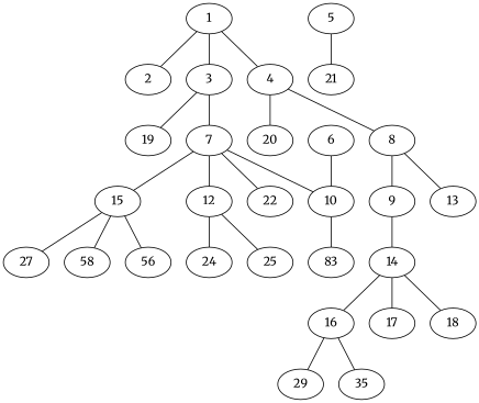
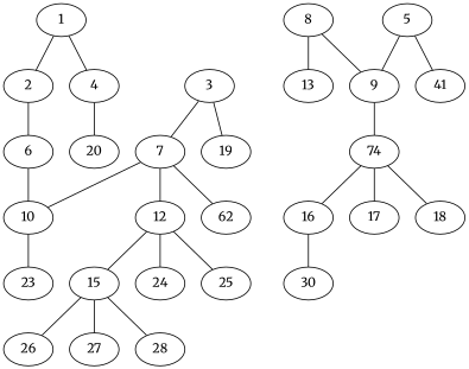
  graph {
    fontname=Merriweather
    node [chem=H fontname=Merriweather]
    edge [fontname=Merriweather valence=1]
    1 [chem=C]
    2 [chem=C]
    3 [chem=N]
    4 [chem=C]
    6 [chem=C]
    7 [chem=C]
    19
    8 [chem=C]
    20
    5 [chem=C]
    9 [chem=C]
-   21
+   21 [label=41]
    10 [chem=N]
    12 [chem=C]
-   22
+   22 [label=62]
    13 [chem=Cl]
-   14 [chem=S]
-   23 [label=83]
+   14 [chem=S label=74]
+   23
    15 [chem=C]
    24
    25
    16 [chem=N]
    17 [chem=O]
    18 [chem=O]
-   26 [label=56]
+   26
    27
-   28 [label=58]
-   29
-   30 [label=35]
+   28
+   30
    1 -- 2 [valence=2]
-   1 -- 3
    1 -- 4
+   2 -- 6
    3 -- 7
    3 -- 19
-   4 -- 8 [valence=2]
    4 -- 20
    6 -- 10
    7 -- 10
    7 -- 12
    7 -- 22
    8 -- 9
    8 -- 13
+   5 -- 9 [valence=2]
    5 -- 21
    9 -- 14
    10 -- 23
-   7 -- 15
+   12 -- 15
    12 -- 24
    12 -- 25
    14 -- 16
    14 -- 17 [valence=2]
    14 -- 18 [valence=2]
    15 -- 26
    15 -- 27
    15 -- 28
-   16 -- 29
    16 -- 30
  }
